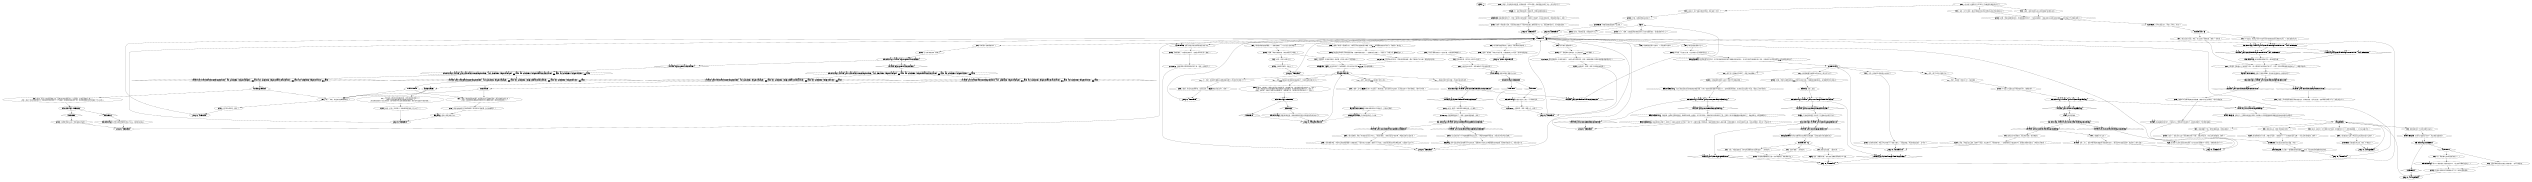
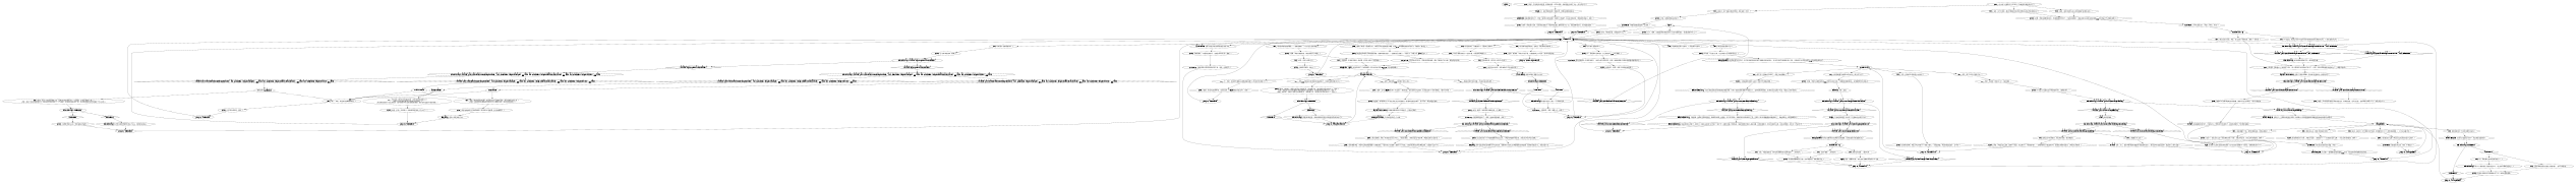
  digraph {
    n1 [label=START]
    n2 [label=input]
    n3 [label="Cuno: “对了，猪猡，这里就是坤诺和他的木头小火車玩耍的地方。你他妈想要干什么？”"]
    n4 [label="Cuno: “没错，坤诺的王国。你他妈想干什么？”"]
    n5 [label=skeenehub]
    n6 [label="Cuno: 男孩摇摇头。”你需要这条裤子，但你是得不到它的，猪猡！”"]
    n7 [label="Cunoesse: 这就是混蛋们想要离间我们的下场，坤诺！没有裤子！”"]
    n8 [label="Jump to: [skeenehub]"]
    n9 [label="Physical Instrument: 强身健体教练很认可这条裤子，它是格子呢的。"]
    n10 [label="Conceptualization: 它也会把你变成一个白痴。"]
    n11 [label="Jump to: [falnpantsandshit]"]
    n12 [label="Savoir Faire: 这将大大提升你在城市荒地生存的几率。"]
    n13 [label="You: “坤诺，后面有一堆亘石……”（指向棚屋。）"]
    n14 [label="Cuno: “不过是几个建筑工留下来的破烂罢了，懒惰的呆子。”"]
    n15 [label="Kim Kitsuragi: Variable[\"yard.shack_strange_feeling\"]"]
    n16 [label="Cuno: “没错，坤诺是这么说的。她受不了高温，所以离开了，坤诺就受得了。”他的肺部充斥了腐臭的空气，眼睛也变得有些湿润。“坤诺*无所畏惧*。”"]
    n17 [label="Jump to: [Untitled hub]"]
    n18 [label="Cunoesse hub"]
    n19 [label="Drama: 当然，大人。最好不要用这等愚蠢的行径激怒坤诺大人，我们就不应该提起此事，真是倒了八辈子血霉了。"]
    n20 [label="Jump to: [skeenehub]"]
    n21 [label="Cuno: “猪猡……如果坤诺真的有所隐瞒，就绝对不会让你发现。”他自大地说道。"]
    n22 [label="Drama: 但的确被我们发现了，不是吗大人？既然您已经注意到了，就应该再检查一下那堆屋顶建材。"]
    n23 [label="Cuno: “坤诺，不知道谁住在那里。就算他知道，也不会告密。但如果你们发现了什么，或许可以……”"]
    n24 [label="Logic: ……告诉坤诺那是谁？他很好奇，想要知道事情的真相。"]
    n25 [label="Cunoesse: “别跟那群猪为伍了，坤诺！他们想让你告密呢！”她发出一阵嘘声，比以往更加刻薄。”离我的坤诺远点，混蛋！”"]
    n26 [label="Cuno: “好的，猪猡！”他突然容光焕发起来。“不着急。”"]
    n27 [label="Cunoesse: “别跟猪猡谈生意了，坤诺！他会偷你的钱的，坤诺！”"]
    n28 [label="Kim Kitsuragi: Variable[\"yard.cuno_lets_talk_succeded_whitecheck\"]"]
    n29 [label="Cuno: “正如你所见……”坤诺朝着围栏那边点点头。“坤诺和坤妮都不相信你，没有信任可做不成生意哦。”"]
    n30 [label="Empathy: 他不仅是因为你是*猪猡*才不信任你的，他感受到了你身上某种隐晦的东西的威胁。然而那究竟是什么，目前仍是个谜。"]
    n31 [label="Perception (Sight): 你除非是瞎了才会忽略那几个巨大的白色字母“F-A-L-N”印在他的裤腿上。"]
    n32 [label=falnpantsandshit]
    n33 [label="You: “不，坤诺。你根本不懂我正在调查的破坏事件，而且我已经有裤子了。”"]
    n34 [label="You: “等等——我是在问你*他的*衣服去哪儿了。你应该在附近看过它们？”"]
    n35 [label="You: “我确实对裤子有些兴趣，不如我们稍后再谈吧。”"]
    n36 [label="You: “好吧，说来听听——这些裤子有什么优点？”"]
    n37 [label="Kim Kitsuragi: Variable[\"yard.cuno_drama_hidding_something\"]"]
    n38 [label="Variable[\"yard.cuno_drama_hidding_something\"]" shape=diamond]
    n39 [label="!(Variable[\"yard.cuno_drama_hidding_something\"])" shape=diamond]
    n40 [label="You: “你隐瞒了什么吗？”"]
    n41 [label="You: 建筑工留下来的破烂，听起来很合理。我们继续吧。"]
    n42 [label="Logic: 这里有什么你应当注意的东西吗？这个想法在你的脑中一闪而过，转瞬间便消失了……"]
    n43 [label="Jump to: [skeenehub]"]
    n44 [label="You: “那边的温室里有什么？”"]
+   n45 [label="You: “那边的梯子，你爬过吗？”（指向树上的梯子。）"]
    n46 [label="You: “以后我可能会有疑问。但现在，我们来谈点别的吧。”"]
    n47 [label="You: “那个梯子是你的吗？”"]
    n48 [label="You: “死者的衣服在垃圾箱里。”（指着垃圾箱。）“它们怎么会在那里？”"]
    n49 [label="You: “垃圾箱里还有个马克杯。”（向他展示马克杯。）"]
    n50 [label="You: “我对那个垃圾箱很好奇。”"]
    n51 [label="You: “不仅如此。我还认为那个传说中的马克杯混蛋就住在那里的公寓。”（指向盖瑞的公寓。）"]
    n52 [label="Kim Kitsuragi: Variable[\"yard.cuno_lives_in_apartment_route\"]  and  IsKimHere()"]
    n53 [label="Variable[\"yard.cuno_lives_in_apartment_route\"]  and  IsKimHere()" shape=diamond]
    n54 [label="!(Variable[\"yard.cuno_lives_in_apartment_route\"]  and  IsKimHere())" shape=diamond]
    n55 [label="Cuno: “好啊！”坤诺跳了回来。”把你的东西拿开！坤诺不喜欢被人看到和条子在一起。把你的事情办完，从坤诺面前消失！”"]
    n56 [label="Jump to: [skeenehub]"]
    n57 [label="Cuno: “是吗，随便你，坤诺才不在乎呢。”他朝身后吐了口吐沫，然后转头看向你。"]
    n58 [label="Jump to: [CUNO MAIN HUB]"]
    n59 [label="Cuno: “不，那他妈不是坤诺的，它已经很旧了——自己看啊。”"]
    n60 [label="Cunoesse: 围栏后面传来一声刺耳的怪叫。“他以为你只有四岁呢，坤诺！他说你爬梯子是要到你的*魔法树屋*里去！”"]
    n61 [label="Cuno: “给我滚开，猪猡！坤诺才没有魔法树屋呢！”"]
    n62 [label="Kim Kitsuragi: IsKimHere()"]
    n63 [label="IsKimHere()" shape=diamond]
    n64 [label="!(IsKimHere())" shape=diamond]
    n65 [label="Kim Kitsuragi: 你不禁注意到警督赞许地点了点头，他同意你的做法。"]
    n66 [label="Cuno: “你想要坤诺怎么办？坤诺他妈的才12岁！”"]
    n67 [label="Jump to: [skeenehub]"]
    n68 [label=fixit_container]
    n69 [label="You: “可能会有人把某些东西藏在里面，甚至还能找到线索……”\n“犯罪分子很可能在那个箱子里藏了更多东西。”\n“我在那里还找到了自己的东西。或许犯罪分子也会把东西藏在里面，甚至有可能是条可靠的线索。”"]
    n70 [label="You: “够了，坤诺。我还有其他事情要处理。”"]
    n71 [label="Cuno: “好的，好的，没问题……你他妈跟坤诺说这个干什么？！”"]
    n72 [label="Cuno: “这不是当然的吗，混蛋。”"]
    n73 [label="Cuno: “什么鬼？垃圾里有个*马克杯*？又他妈是衣服的事儿吗？”"]
    n74 [label="You: “是的。这段对南萨马拉人的详细描述与此事有关吗？”"]
    n75 [label="You: “是的。这个古怪的，最好不要提及它的历史背景的马克杯与此事有关吗？”"]
    n76 [label="You: “说实话，这个话题让我很不舒服，我们各退一步吧。”"]
    n77 [label="Cuno: “是啊，坤诺知道事情的走向，坤诺的脑袋可灵光了，”他兴奋地低语。“你是说你们在追查马克杯混蛋——因为他是个干衣服的混蛋……”"]
    n78 [label="Cuno: “没错，别再跟坤诺说这玩意了。”"]
    n79 [label="Rhetoric: 没错，是她。"]
    n80 [label="Kim Kitsuragi: Variable[\"yard.cuno_rhet_gardener_it_was_her\"]"]
    n81 [label="Variable[\"yard.cuno_rhet_gardener_it_was_her\"]" shape=diamond]
    n82 [label="!(Variable[\"yard.cuno_rhet_gardener_it_was_her\"])" shape=diamond]
    n83 [label="Drama: 他有所隐瞒。"]
    n84 [label="Untitled hub (05)"]
    n85 [label="You: “我正是这个意思，坤诺。有人破坏了犯罪现场，清理了一些痕迹。”"]
    n86 [label="Cuno: “该死的，真刺激……”他思索了片刻。“有人要到那个破烂的地下室去了，对吧？马克杯男要被绑在散热器上了。”他赞许地点头。"]
    n87 [label="You: “听着，就是一些基本的调查工作。如果在犯罪现场发现了一个垃圾箱，你就必须调查一番。”\n“听着，就是一些基本的调查工作。如果在犯罪现场发现了一个垃圾箱，你就必须彻底调查一番。我之前检查的时候可能漏掉了什么东西。”"]
+   n88 [label="Cuno: “相信我，你*需要*它……”他拉开夹克让你迅速瞄了一眼塑料包装里的裤子。黑乎乎的，看起来是全新的。"]
    n89 [label="Empathy: 实际上坤诺兴趣*不大*。"]
    n90 [label="Jump to: [skeenehub]"]
    n91 [label="Inland Empire: 我们早已*远超*正常水平，到达星室法庭级别了。"]
    n92 [label="Kim Kitsuragi: IsKimHere()"]
    n93 [label="IsKimHere()" shape=diamond]
    n94 [label="!(IsKimHere())" shape=diamond]
    n95 [label="Encyclopedia: *吉皮特*是个贬义词汇，用于形容南塞美尼或者艾瑞奥帕吉特血统的人。在伊尔玛的艾瑞奥帕吉特人中间，这曾经是个很常见的名字——现在没有那么多了。"]
    n96 [label="You: “等等，园丁*以前*在那里工作？”"]
    n97 [label="You: “等等，你说的*吉皮特*是什么意思？”"]
    n98 [label="You: “园丁吗？其实她并不是园丁，而是工会的调解人。”"]
    n99 [label="You: “你是指褴褛飞旋的那位年轻女士？那个园丁吗？”"]
    n100 [label=fix_container]
    n101 [label="You: “我有一种很强烈的*预感*，里面肯定有什么重要的东西，我必须要把它找出来。”\n“我有一种很强烈的*预感*里面肯定有什么重要的东西，我之前没能找到。”"]
    n102 [label="Cuno: “坤诺会他妈的在乎你的预感吗？那是你自己的破事，自己动脑筋吧。”"]
    n103 [label="Cunoesse: “听不见你说话了，坤诺！大声点，坤诺！”"]
    n104 [label="You: “我想知道，那也很可能是一条线索。或许有人破坏了犯罪现场。”"]
    n105 [label="Cuno: “听着！听着！”他打断了你。“坤诺才不管这些狗屁小事呢。听着——坤诺看到你的所作所为了，翻垃圾，真可悲。”"]
    n106 [label="Cuno: “坤诺可以帮你买几件潮流的衣服，就像坤诺穿的这个。”他指着自己的裤子。“你的尺寸，价格公道，500雷亚尔。”"]
    n107 [label="Kim Kitsuragi: Variable[\"yard.cuno_logic_greenhouse\"]"]
    n108 [label="Variable[\"yard.cuno_logic_greenhouse\"]" shape=diamond]
    n109 [label="!(Variable[\"yard.cuno_logic_greenhouse\"])" shape=diamond]
    n110 [label="Encyclopedia: 有时会在播种前几周用鱼给土壤施肥，也许她是在打理花园的花坛？"]
    n111 [label="Jump to: [skeenehub]"]
    n112 [label="Untitled hub (03)"]
    n113 [label="Variable[\"yard.shack_strange_feeling\"]" shape=diamond]
    n114 [label="!(Variable[\"yard.shack_strange_feeling\"])" shape=diamond]
    n115 [label="You: “你是隐瞒不了的，我不用看就知道，用我心眼就行。”"]
    n116 [label="Cuno: “心眼？！你在说什么鬼？”他在瞬间失掉了冷静，大喊大叫起来。“问点正常的问题吧，猪猡！”"]
    n117 [label="Cunoesse: “他们想让你觉得自己很蠢，坤诺！”"]
    n118 [label="Electrochemistry: 或者酒精，如果你不想吸毒的话。酒精同样也是一份奖励，但又并非毒品。这种情况已经持续很久了吧，不是吗？你已经觊觎毒品和酒精很久了。美妙的毒品，美味的酒精……"]
    n119 [label="Electrochemistry: 现在感觉有点无聊了，回到……这是怎么回事？某个院子？院子可一点都不有趣。唯有毒品，毒品和酒精才能让人提起兴趣。你觉得很难过，但你又能做什么呢。生活总要继续，你长叹一声说道……"]
    n120 [label="Jump to: [skeenehub]"]
    n121 [label="Variable[\"yard.cuno_lets_talk_succeded_whitecheck\"]" shape=diamond]
    n122 [label="!(Variable[\"yard.cuno_lets_talk_succeded_whitecheck\"])" shape=diamond]
    n123 [label="Composure: 尽管早春天气寒冷，男孩还是穿着短裤，露出了膝盖以下的小腿。看起来活力四射。"]
    n124 [label="Inland Empire: 你又瞥了一眼棚屋前的屋顶建材——没错，你应该再回到棚屋那里去看看。"]
    n125 [label="You: 还是别拿我的星室法庭去打扰警督了，他不会明白的。"]
    n126 [label="Cuno: “你是在坤诺的院子里癫痫发作了吗？”他听起来很焦躁。"]
    n127 [label="Jump to: [strange_feels]"]
    n128 [label=strange_feels]
    n129 [label="You: “随你怎么说，但我*透过表象*看到了。”"]
    n130 [label="You: 难道我就没有一件正常的事可以说吗？"]
    n131 [label="You: “是的，是的……几个建筑工留下来的。那些建筑工……”（突然抬起眼睛。）“……是左撇子吗？”"]
    n132 [label="Jump to: [skeenehub]"]
    n133 [label="Kim Kitsuragi: 警督保持着沉默，但他的表情根本是在叫嚣着*我早就告诉你了*。"]
    n134 [label="Cunoesse: “带着你的肥屁股滚到一边去吧。”"]
    n135 [label="Jump to: [skeenehub]"]
    n136 [label="Cuno: “你自己看看那东西？”他尖叫着。“你想害死坤诺吗？”"]
    n137 [label="You: “你的意思是，梯子是……爬不上去的？”"]
    n138 [label="Cuno: “坤诺怎么会知道，坤诺他妈的又不是杂技演员！”"]
    n139 [label="Cuno: “这他妈跟坤诺有什么关系？坤诺才不管她是谁呢。”"]
    n140 [label="Electrochemistry: 你以为把这则消息告诉他能收获更多回报，对吧？告诉他你发现她并不是园丁了。如果你想获得回报，知道应该怎么做吗？毒品。毒品比工作更有价值。"]
    n141 [label="Kim Kitsuragi: Variable[\"yard.cuno_scene_electrochemistry\"]"]
    n142 [label="Jump to: [skeenehub]"]
    n143 [label="Kim Kitsuragi: Variable[\"yard.cuno_lives_in_apartment_route\"]"]
    n144 [label="Variable[\"yard.cuno_lives_in_apartment_route\"]" shape=diamond]
    n145 [label="!(Variable[\"yard.cuno_lives_in_apartment_route\"])" shape=diamond]
    n146 [label="Cuno: “坤诺，不知道是谁把这些东西放进去的。就算他知道，也不会告密。但如果你们发现了什么，或许可以……”"]
    n147 [label="Kim Kitsuragi: Variable[\"yard.trash_inland_something_in_there\"]  and  CheckItem(\"ledger_damaged\") == false  and  CheckItem(\"ledger_of_failure_and_hatred\") == false  and  CheckItem(\"ledger_oblivion\") == false"]
    n148 [label="Variable[\"yard.trash_inland_something_in_there\"]  and  CheckItem(\"ledger_damaged\") == false  and  CheckItem(\"ledger_of_failure_and_hatred\") == false  and  CheckItem(\"ledger_oblivion\") == false" shape=diamond]
    n149 [label="!(Variable[\"yard.trash_inland_something_in_there\"]  and  CheckItem(\"ledger_damaged\") == false  and  CheckItem(\"ledger_of_failure_and_hatred\") == false  and  CheckItem(\"ledger_oblivion\") == false)" shape=diamond]
    n150 [label=fix_this_one_too]
-   n151 [label=another_great_hub]
+   n151 [label="懒惰的呆子_great_hub"]
    n152 [label="Savoir Faire: 坤诺知道梯子是爬不上去的。"]
    n153 [label="Cuno: “去图书馆查啊，坤诺又不是字典……”他摇了摇头。“真他妈的蠢。坤诺的意思是园丁，好不好？”"]
    n154 [label="Cuno: 他在瞬间失掉了冷静，大喊大叫起来。“你他妈……？！你他妈在说什么啊？！问点正常的问题吧，猪猡！”"]
    n155 [label="Cuno: “你他妈说什么呢？坤诺怎么会知道他们是什么撇子。”"]
    n156 [label="Cuno: “不知道。”他耸了耸肩。“吉皮特园丁之前在那里工作。”"]
    n157 [label="Cuno: “是啊，坤诺不懂那东西。那玩意*配不上*坤诺。”"]
    n158 [label="Cuno: “少打听坤诺的事，猪猡！”"]
    n159 [label="Jump to: [skeenehub]"]
    n160 [label="Cuno: “随便，坤诺只是想帮帮你。但无论如何，对FALN来说你也太胖了，猪猡。”"]
    n161 [label="Jump to: [skeenehub]"]
    n162 [label="Cuno: “听着，坤诺除了上面那个混蛋什么都没看见。”他指着尸体。“你还想不想买这身行头了，老头？”\n“听着，坤诺除了那个已经被你们带走的混蛋什么都没看见。你还想不想买这身行头了，老头？”\n“听着，坤诺除了上面那个混蛋什么都没看见。”他指着尸体。“你还想不想买这身行头了，老头？”"]
    n163 [label="Kim Kitsuragi: IsKimHere()"]
    n164 [label="Kim Kitsuragi: IsKimHere()"]
    n165 [label="IsKimHere()" shape=diamond]
    n166 [label="!(IsKimHere())" shape=diamond]
    n167 [label="Kim Kitsuragi: 警督在笔记本上做了一个简短的记录。"]
    n168 [label="Cunoesse: “这是陷阱，坤诺！别爬上去，坤诺！”"]
    n169 [label="Cuno: “听着，坤诺不会解释这些的——坤诺只会*说*出来。”他看着你的眼睛点头，好像很赞同自己的观点。"]
    n170 [label="Logic: 三月她去温室里干什么呢？三月能做什么*园艺工作*？"]
    n171 [label="You: 现在不重要。（拒绝任务。）"]
    n172 [label="Cuno: “你他妈张着嘴看什么呢？不问坤诺问题，就给我滚出去。”"]
    n173 [label="Kim Kitsuragi: Variable[\"TASK.open_trash_container\"]"]
    n174 [label="Variable[\"TASK.open_trash_container\"]" shape=diamond]
    n175 [label="!(Variable[\"TASK.open_trash_container\"])" shape=diamond]
    n176 [label="Kim Kitsuragi: Variable[\"yard.trash_inland_something_in_there\"]  and  CheckItem(\"ledger_damaged\") == false  and  CheckItem(\"ledger_of_failure_and_hatred\") == false  and  CheckItem(\"ledger_oblivion\") == false"]
    n177 [label="Variable[\"yard.trash_inland_something_in_there\"]  and  CheckItem(\"ledger_damaged\") == false  and  CheckItem(\"ledger_of_failure_and_hatred\") == false  and  CheckItem(\"ledger_oblivion\") == false" shape=diamond]
    n178 [label="!(Variable[\"yard.trash_inland_something_in_there\"]  and  CheckItem(\"ledger_damaged\") == false  and  CheckItem(\"ledger_of_failure_and_hatred\") == false  and  CheckItem(\"ledger_oblivion\") == false)" shape=diamond]
    n179 [label="Kim Kitsuragi: Variable[\"yard.cuno_befriend_lost_to_cunoesse\"]"]
    n180 [label="Variable[\"yard.cuno_befriend_lost_to_cunoesse\"]" shape=diamond]
    n181 [label="!(Variable[\"yard.cuno_befriend_lost_to_cunoesse\"])" shape=diamond]
    n182 [label="You: 我得去问问她。（接受任务。）"]
    n183 [label="You: 没错，可能就是鱼吧。我不会再浪费时间问这种问题了。（拒绝任务。）"]
    n184 [label="Logic: 是的，的确很可疑。你不喜欢让事情变得如此……可疑。"]
    n185 [label="You: “金，我好像*已经*到星室法庭上了。”"]
    n186 [label="Kim Kitsuragi: “哈……”警督埋头于他的笔记本中。“完全听不懂你在说什么。”"]
    n187 [label="Cuno: “我们需要钱，坤妮！坤诺知道自己在干什么。”他面向着你。“等我们说完尸体的事，坤诺就会把它们卖给你。”"]
    n188 [label="Cuno: “你很尊重坤诺，坤诺可以给我的宠物猪十次购物折扣。”他向你眨了眨眼睛，啪得打了个响指。“现在我们来把这件怪事搞定吧，垃圾箱什么的……”"]
    n189 [label="Cuno: “朝坤诺开枪啊，垃圾人。”"]
    n190 [label="Physical Instrument: 这孩子可能有所隐瞒，而且他已经提炼出一种审讯技巧了。"]
    n191 [label="You: “好吧。还有几件事……”"]
    n192 [label="Inland Empire: 就是这个！又是那种奇怪的*感觉*！就好像……那堆屋顶建材所隐藏的东西远比肉眼可见的要多。"]
    n193 [label="Cunoesse: “他想激你开口呢，坤诺，不要说话！”"]
    n194 [label="Jump to: [strange_feels]"]
    n195 [label="IsKimHere()" shape=diamond]
    n196 [label="!(IsKimHere())" shape=diamond]
    n197 [label="Cuno: “猪猡，这可是FALN*标准*！可以防水，裆部性能，适合城市生存之类的。由米诺瓦的……科学家制造。*裤子*科学家。”"]
    n198 [label="Variable[\"yard.cuno_scene_electrochemistry\"]" shape=diamond]
    n199 [label="!(Variable[\"yard.cuno_scene_electrochemistry\"])" shape=diamond]
    n200 [label="Kim Kitsuragi: 金转身看着你指的方向，感觉很有兴趣。"]
    n1 -> n1
    n2 -> n3
    n2 -> n4
    n3 -> n5
    n4 -> n5
    n5 -> n12
    n5 -> n44
+   n5 -> n45
    n5 -> n46
    n5 -> n47
    n5 -> n48
    n5 -> n49
    n5 -> n50
    n6 -> n7
    n7 -> n8
    n8 -> n5
    n9 -> n10
    n10 -> n11
    n11 -> n32
    n12 -> n6
    n13 -> n14
    n14 -> n15
    n15 -> n113
    n15 -> n114
    n16 -> n17
    n17 -> n18
    n18 -> n96
    n18 -> n97
    n18 -> n98
    n18 -> n99
    n19 -> n20
    n20 -> n5
    n21 -> n22
    n22 -> n20
    n23 -> n24
    n24 -> n25
    n25 -> n55
    n26 -> n27
    n27 -> n28
    n28 -> n121
    n28 -> n122
    n29 -> n30
    n30 -> n8
    n31 -> n32
    n32 -> n33
    n32 -> n34
    n32 -> n35
    n32 -> n36
    n33 -> n160
    n34 -> n162
    n35 -> n179
    n36 -> n197
    n37 -> n38
    n37 -> n39
    n38 -> n40
    n38 -> n41
    n39 -> n42
    n40 -> n19
    n41 -> n16
    n42 -> n20
    n43 -> n5
    n44 -> n156
+   n45 -> n136
    n46 -> n57
    n47 -> n59
    n48 -> n157
    n50 -> n158
    n51 -> n52
    n52 -> n53
    n52 -> n54
    n53 -> n200
    n54 -> n86
    n55 -> n56
    n56 -> n5
    n57 -> n58
    n59 -> n60
    n60 -> n61
    n61 -> n132
    n62 -> n63
    n62 -> n64
    n63 -> n65
    n64 -> n66
    n65 -> n67
    n66 -> n67
    n67 -> n5
    n68 -> n69
    n68 -> n70
    n69 -> n71
    n70 -> n72
    n71 -> n90
    n72 -> n159
    n73 -> n74
    n73 -> n75
    n73 -> n76
    n74 -> n77
    n75 -> n77
    n76 -> n78
    n77 -> n103
    n78 -> n134
    n79 -> n80
    n80 -> n81
    n80 -> n82
    n81 -> n170
    n82 -> n111
    n83 -> n37
    n84 -> n51
    n84 -> n85
    n85 -> n86
    n86 -> n190
    n87 -> n62
+   n88 -> n9
    n89 -> n90
    n90 -> n5
    n91 -> n92
    n92 -> n93
    n92 -> n94
    n93 -> n125
    n93 -> n185
    n94 -> n127
    n95 -> n18
    n96 -> n13
    n97 -> n153
    n98 -> n139
    n99 -> n169
    n100 -> n70
    n100 -> n101
    n101 -> n102
    n102 -> n89
    n103 -> n84
    n104 -> n31
    n105 -> n106
    n106 -> n123
    n107 -> n108
    n107 -> n109
    n108 -> n110
    n109 -> n111
    n110 -> n112
    n111 -> n5
    n112 -> n171
    n112 -> n182
    n112 -> n183
    n113 -> n192
    n114 -> n83
    n115 -> n116
    n116 -> n117
    n117 -> n124
    n118 -> n119
    n119 -> n120
    n120 -> n5
    n121 -> n187
    n122 -> n29
    n123 -> n31
    n124 -> n43
    n125 -> n126
    n126 -> n127
    n127 -> n128
    n128 -> n115
    n128 -> n129
    n128 -> n130
    n128 -> n131
    n129 -> n154
    n130 -> n91
    n131 -> n155
    n132 -> n5
    n133 -> n11
    n134 -> n135
    n135 -> n5
    n136 -> n137
    n137 -> n138
    n138 -> n152
    n139 -> n140
    n140 -> n141
    n141 -> n198
    n141 -> n199
    n142 -> n5
    n143 -> n144
    n143 -> n145
    n144 -> n21
    n145 -> n146
    n147 -> n148
    n147 -> n149
    n148 -> n150
    n149 -> n151
    n150 -> n70
    n150 -> n101
    n151 -> n70
    n151 -> n87
    n152 -> n164
    n153 -> n17
    n154 -> n117
    n155 -> n193
    n156 -> n95
    n157 -> n104
    n157 -> n191
    n158 -> n173
    n159 -> n5
    n160 -> n161
    n161 -> n5
    n162 -> n163
    n163 -> n195
    n163 -> n196
    n164 -> n165
    n164 -> n166
    n165 -> n167
    n166 -> n168
    n167 -> n168
    n168 -> n132
    n169 -> n79
    n170 -> n107
    n171 -> n172
    n172 -> n111
    n173 -> n174
    n173 -> n175
    n174 -> n176
    n175 -> n147
    n176 -> n177
    n176 -> n178
    n177 -> n100
    n178 -> n68
    n179 -> n180
    n179 -> n181
    n180 -> n2
    n181 -> n26
    n182 -> n184
    n183 -> n172
    n184 -> n111
    n185 -> n186
    n186 -> n126
    n187 -> n188
    n188 -> n8
    n189 -> n142
    n190 -> n143
    n191 -> n189
    n192 -> n128
    n193 -> n194
    n194 -> n128
    n195 -> n133
    n196 -> n11
+   n197 -> n88
    n198 -> n118
    n199 -> n120
    n200 -> n86
  }
